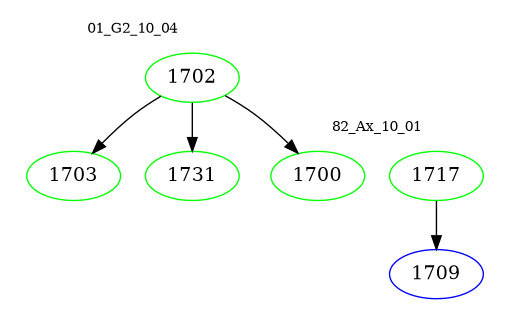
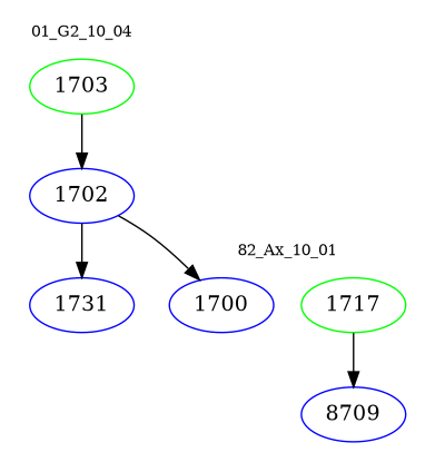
  digraph {
    node [color=green]
    edge [color=black]
    n1 [label=1717]
-   n2 [color=blue label=1709]
-   n3 [label=1700]
+   n2 [color=blue label=8709]
+   n3 [color=blue label=1700]
    n4 [label=1703]
-   n5 [label=1702]
-   n6 [label=1731]
+   n5 [color=blue label=1702]
+   n6 [color=blue label=1731]
    subgraph cluster_1 {
      color=white
      fontsize=10
      label="82_Ax_10_01"
      n1
      n2
      n3
    }
    subgraph cluster_2 {
      color=white
      fontsize=10
      label="01_G2_10_04"
      n4
      n5
      n6
    }
    n1 -> n2
-   n5 -> n4
+   n4 -> n5
    n5 -> n3
    n5 -> n6
  }
